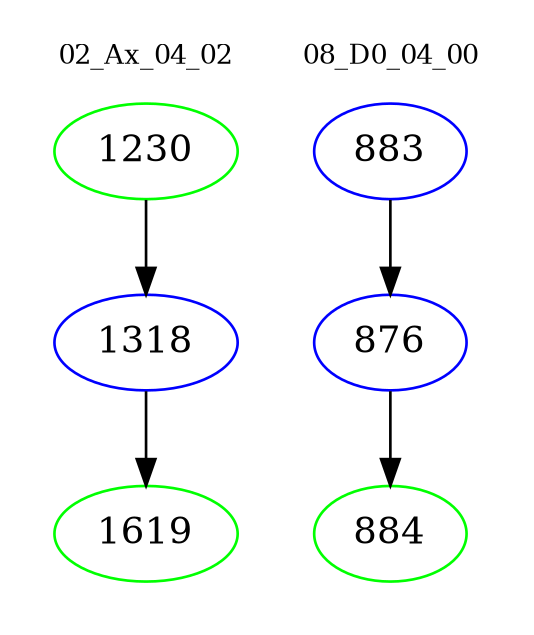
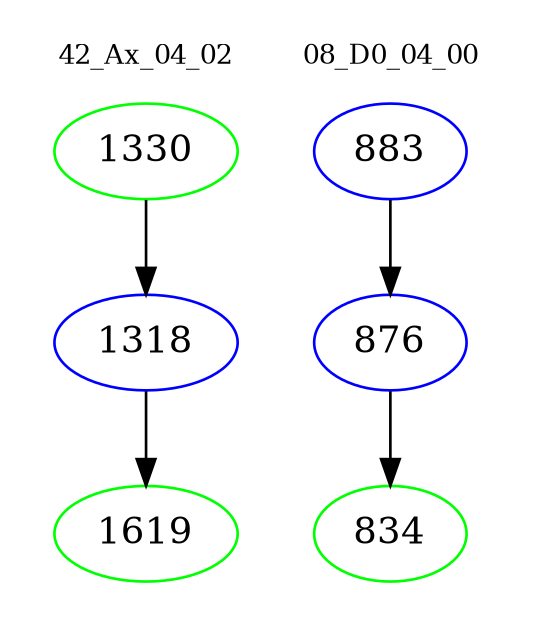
  digraph {
    node [color=green]
    edge [color=black]
-   n1 [label=1230]
+   n1 [label=1330]
    n2 [color=blue label=1318]
    n3 [label=1619]
    n4 [color=blue label=883]
    n5 [color=blue label=876]
-   n6 [label=884]
+   n6 [label=834]
    subgraph cluster_1 {
      color=white
      fontsize=10
-     label="02_Ax_04_02"
+     label="42_Ax_04_02"
      n1
      n2
      n3
    }
    subgraph cluster_2 {
      color=white
      fontsize=10
      label="08_D0_04_00"
      n4
      n5
      n6
    }
    n1 -> n2
    n2 -> n3
    n4 -> n5
    n5 -> n6
  }
